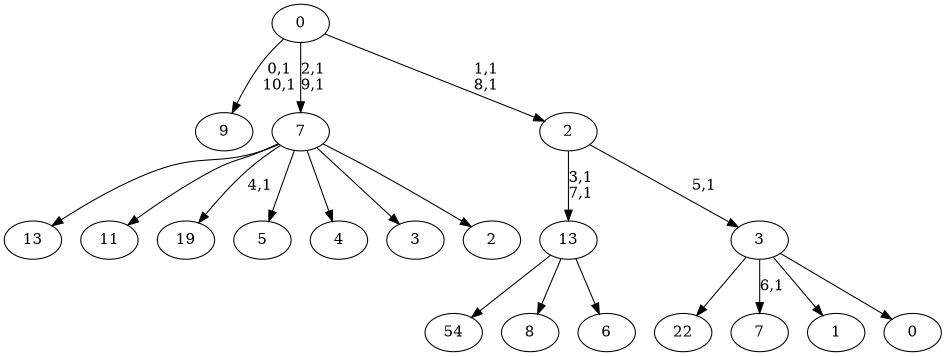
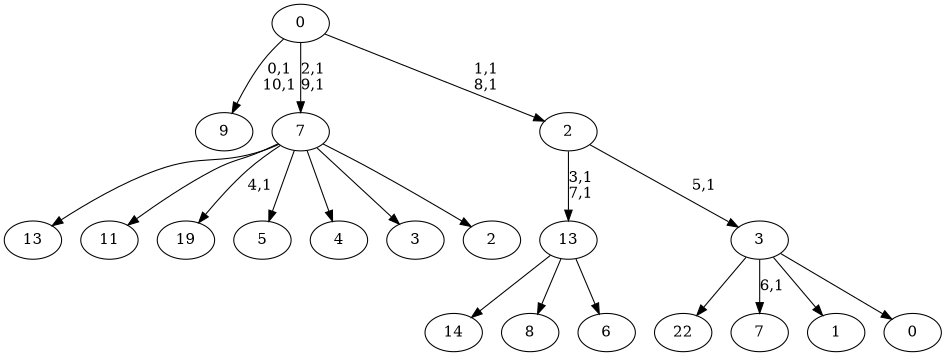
  digraph {
-   n1 [label=54]
+   n1 [label=14]
    n2 [label=13]
    n3 [label=22]
    n4 [label=11]
    n5 [label=19]
    n6 [label=9]
    n7 [label=8]
    n8 [label=7]
    n9 [label=6]
    13
    n11 [label=5]
    n12 [label=4]
    n13 [label=3]
    n14 [label=2]
    7
    n16 [label=1]
    n17 [label=0]
    3
    2
    0
    13 -> n1
    13 -> n7
    13 -> n9
    7 -> n2
    7 -> n4
    7 -> n5 [label="4,1"]
    7 -> n11
    7 -> n12
    7 -> n13
    7 -> n14
    3 -> n3
    3 -> n8 [label="6,1"]
    3 -> n16
    3 -> n17
    2 -> 13 [label="3,1\n7,1"]
    2 -> 3 [label="5,1"]
    0 -> n6 [label="0,1\n10,1"]
    0 -> 7 [label="2,1\n9,1"]
    0 -> 2 [label="1,1\n8,1"]
  }
